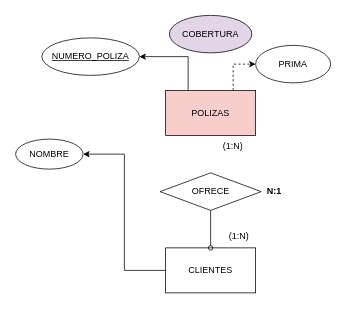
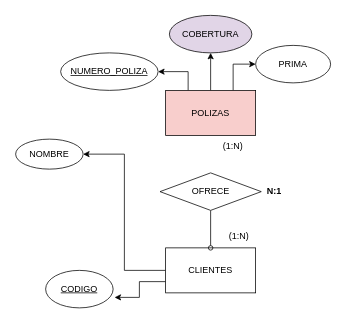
  <mxCell id="0" />
  <mxCell id="1" parent="0" />
+ <mxCell id="2" style="edgeStyle=orthogonalEdgeStyle;rounded=0;orthogonalLoop=1;jettySize=auto;html=1;exitX=0.5;exitY=0;exitDx=0;exitDy=0;entryX=0.5;entryY=1;entryDx=0;entryDy=0;" edge="1" parent="1" source="5" target="10"><mxGeometry relative="1" as="geometry" /></mxCell>
  <mxCell id="3" style="edgeStyle=orthogonalEdgeStyle;rounded=0;orthogonalLoop=1;jettySize=auto;html=1;exitX=0.25;exitY=0;exitDx=0;exitDy=0;entryX=1;entryY=0.5;entryDx=0;entryDy=0;" edge="1" parent="1" source="5" target="9"><mxGeometry relative="1" as="geometry" /></mxCell>
- <mxCell id="4" style="edgeStyle=orthogonalEdgeStyle;rounded=0;orthogonalLoop=1;jettySize=auto;html=1;exitX=0.75;exitY=0;exitDx=0;exitDy=0;entryX=0;entryY=0.5;entryDx=0;entryDy=0;dashed=1;" edge="1" parent="1" source="5" target="11"><mxGeometry relative="1" as="geometry" /></mxCell>
+ <mxCell id="4" style="edgeStyle=orthogonalEdgeStyle;rounded=0;orthogonalLoop=1;jettySize=auto;html=1;exitX=0.75;exitY=0;exitDx=0;exitDy=0;entryX=0;entryY=0.5;entryDx=0;entryDy=0;" edge="1" parent="1" source="5" target="11"><mxGeometry relative="1" as="geometry" /></mxCell>
  <mxCell id="5" value="POLIZAS" style="rounded=0;whiteSpace=wrap;html=1;fillColor=#f8cecc;" vertex="1" parent="1"><mxGeometry x="220" y="120" width="120" height="60" as="geometry" /></mxCell>
  <mxCell id="6" style="edgeStyle=orthogonalEdgeStyle;rounded=0;orthogonalLoop=1;jettySize=auto;html=1;exitX=0;exitY=0.5;exitDx=0;exitDy=0;entryX=1;entryY=0.5;entryDx=0;entryDy=0;" edge="1" parent="1" source="8" target="12"><mxGeometry relative="1" as="geometry" /></mxCell>
+ <mxCell id="7" style="edgeStyle=orthogonalEdgeStyle;rounded=0;orthogonalLoop=1;jettySize=auto;html=1;exitX=0;exitY=0.75;exitDx=0;exitDy=0;entryX=1.022;entryY=0.72;entryDx=0;entryDy=0;entryPerimeter=0;" edge="1" parent="1" source="8" target="13"><mxGeometry relative="1" as="geometry" /></mxCell>
  <mxCell id="8" value="CLIENTES" style="rounded=0;whiteSpace=wrap;html=1;" vertex="1" parent="1"><mxGeometry x="220" y="330" width="120" height="60" as="geometry" /></mxCell>
- <mxCell id="9" value="&lt;u&gt;NUMERO_POLIZA&lt;/u&gt;" style="ellipse;whiteSpace=wrap;html=1;" vertex="1" parent="1"><mxGeometry x="55" y="50" width="130" height="50" as="geometry" /></mxCell>
+ <mxCell id="9" value="&lt;u&gt;NUMERO_POLIZA&lt;/u&gt;" style="ellipse;whiteSpace=wrap;html=1;" vertex="1" parent="1"><mxGeometry x="80" y="70" width="130" height="50" as="geometry" /></mxCell>
  <mxCell id="10" value="COBERTURA" style="ellipse;whiteSpace=wrap;html=1;fillColor=#e1d5e7;" vertex="1" parent="1"><mxGeometry x="225" y="20" width="110" height="50" as="geometry" /></mxCell>
  <mxCell id="11" value="PRIMA" style="ellipse;whiteSpace=wrap;html=1;" vertex="1" parent="1"><mxGeometry x="340" y="60" width="100" height="50" as="geometry" /></mxCell>
  <mxCell id="12" value="NOMBRE" style="ellipse;whiteSpace=wrap;html=1;" vertex="1" parent="1"><mxGeometry x="20" y="185" width="90" height="40" as="geometry" /></mxCell>
+ <mxCell id="13" value="&lt;u&gt;CODIGO&lt;/u&gt;" style="ellipse;whiteSpace=wrap;html=1;" vertex="1" parent="1"><mxGeometry x="60" y="360" width="90" height="50" as="geometry" /></mxCell>
  <mxCell id="14" style="rounded=0;orthogonalLoop=1;jettySize=auto;html=1;exitX=0.5;exitY=1;exitDx=0;exitDy=0;entryX=0.5;entryY=0;entryDx=0;entryDy=0;endArrow=oval;endFill=0;" edge="1" parent="1" source="15" target="8"><mxGeometry relative="1" as="geometry" /></mxCell>
  <mxCell id="15" value="OFRECE" style="rhombus;whiteSpace=wrap;html=1;" vertex="1" parent="1"><mxGeometry x="212.5" y="230" width="135" height="50" as="geometry" /></mxCell>
  <mxCell id="16" value="(1:N)" style="text;html=1;strokeColor=none;fillColor=none;align=center;verticalAlign=middle;whiteSpace=wrap;rounded=0;" vertex="1" parent="1"><mxGeometry x="287.5" y="300" width="60" height="30" as="geometry" /></mxCell>
  <mxCell id="17" value="(1:N)" style="text;html=1;strokeColor=none;fillColor=none;align=center;verticalAlign=middle;whiteSpace=wrap;rounded=0;" vertex="1" parent="1"><mxGeometry x="280" y="180" width="60" height="30" as="geometry" /></mxCell>
  <mxCell id="18" value="&lt;b&gt;N:1&lt;/b&gt;" style="text;html=1;strokeColor=none;fillColor=none;align=center;verticalAlign=middle;whiteSpace=wrap;rounded=0;" vertex="1" parent="1"><mxGeometry x="335" y="240" width="60" height="30" as="geometry" /></mxCell>
